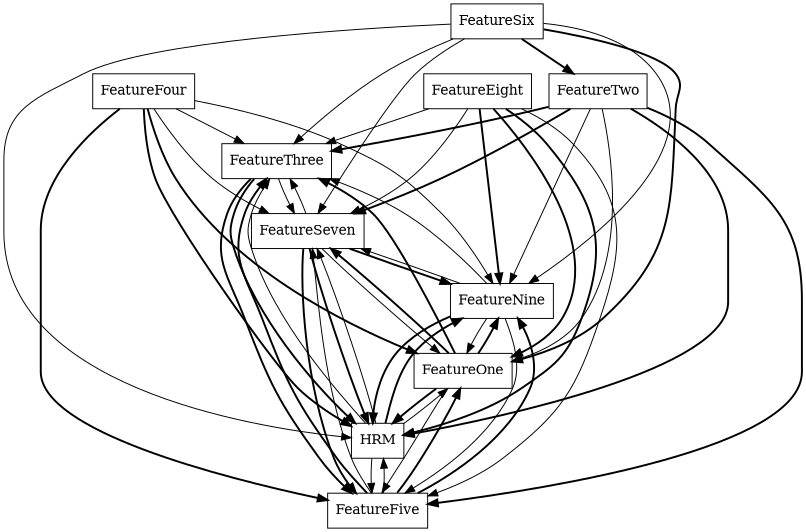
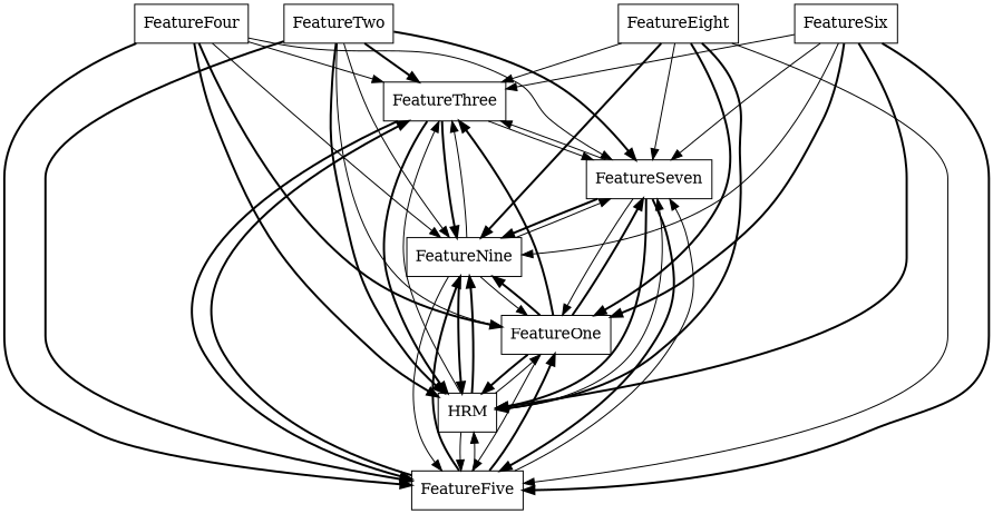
  digraph {
    rankdir=TB
    node [shape=box]
    edge [arrowhead=normal style=bold]
    n1 [label=FeatureFour]
    n2 [label=FeatureThree]
    n3 [label=FeatureSeven]
    n4 [label=FeatureFive]
    n5 [label=HRM]
    n6 [label=FeatureOne]
    n7 [label=FeatureNine]
    n8 [label=FeatureTwo]
    n9 [label=FeatureSix]
    n10 [label=FeatureEight]
    n1 -> n2 [style=solid]
    n1 -> n3 [style=solid]
    n1 -> n4
    n1 -> n5
    n1 -> n6
    n1 -> n7 [style=solid]
    n2 -> n3 [style=solid]
    n2 -> n4
    n2 -> n5
+   n2 -> n7
    n3 -> n2 [style=solid]
    n3 -> n4
    n3 -> n5
    n3 -> n6 [style=solid]
    n3 -> n7
    n4 -> n2
    n4 -> n3 [style=solid]
    n4 -> n5 [style=solid]
    n4 -> n6
    n4 -> n7
    n5 -> n2 [style=solid]
    n5 -> n3 [style=solid]
    n5 -> n4 [style=solid]
    n5 -> n6 [style=solid]
    n5 -> n7
    n6 -> n2
    n6 -> n3
    n6 -> n4 [style=solid]
    n6 -> n5
    n6 -> n7
    n7 -> n2 [style=solid]
    n7 -> n3 [style=solid]
    n7 -> n4 [style=solid]
    n7 -> n5
    n7 -> n6 [style=solid]
    n8 -> n2
    n8 -> n3
    n8 -> n4
    n8 -> n5
    n8 -> n6 [style=solid]
    n8 -> n7 [style=solid]
    n9 -> n2 [style=solid]
    n9 -> n3 [style=solid]
-   n9 -> n8
-   n9 -> n5 [style=solid]
+   n9 -> n4
+   n9 -> n5
    n9 -> n6
    n9 -> n7 [style=solid]
    n10 -> n2 [style=solid]
    n10 -> n3 [style=solid]
    n10 -> n4 [style=solid]
    n10 -> n5
    n10 -> n6
    n10 -> n7
  }
